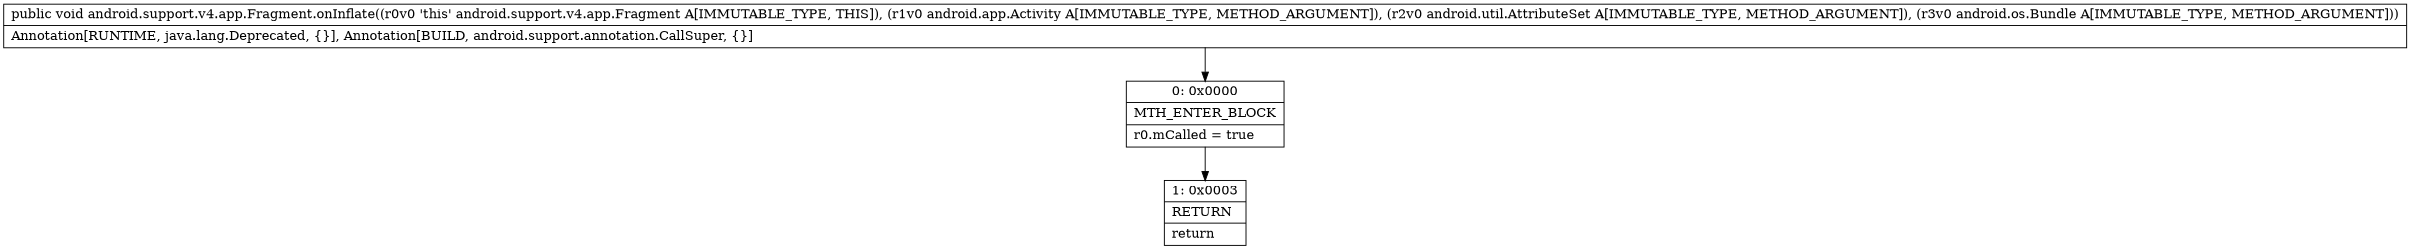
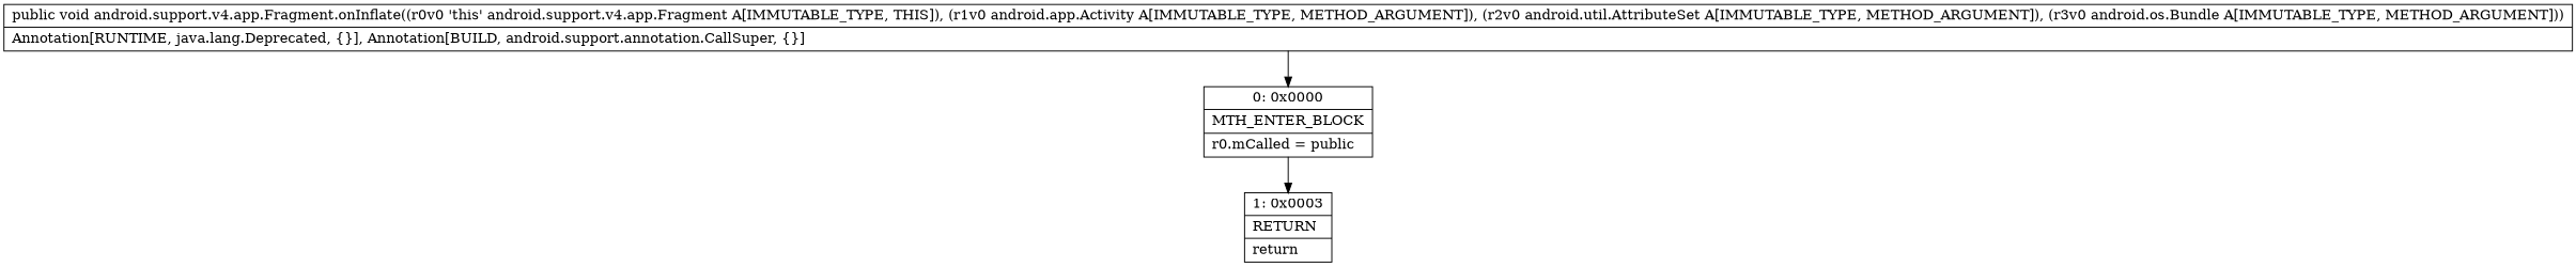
  digraph {
    node [shape=record]
-   n1 [label="{0\:\ 0x0000|MTH_ENTER_BLOCK\l|r0.mCalled = true\l}"]
+   n1 [label="{0\:\ 0x0000|MTH_ENTER_BLOCK\l|r0.mCalled = public\l}"]
    n2 [label="{1\:\ 0x0003|RETURN\l|return\l}"]
    n3 [label="{public void android.support.v4.app.Fragment.onInflate((r0v0 'this' android.support.v4.app.Fragment A[IMMUTABLE_TYPE, THIS]), (r1v0 android.app.Activity A[IMMUTABLE_TYPE, METHOD_ARGUMENT]), (r2v0 android.util.AttributeSet A[IMMUTABLE_TYPE, METHOD_ARGUMENT]), (r3v0 android.os.Bundle A[IMMUTABLE_TYPE, METHOD_ARGUMENT]))  | Annotation[RUNTIME, java.lang.Deprecated, \{\}], Annotation[BUILD, android.support.annotation.CallSuper, \{\}]\l}"]
    n1 -> n2
    n3 -> n1
  }
